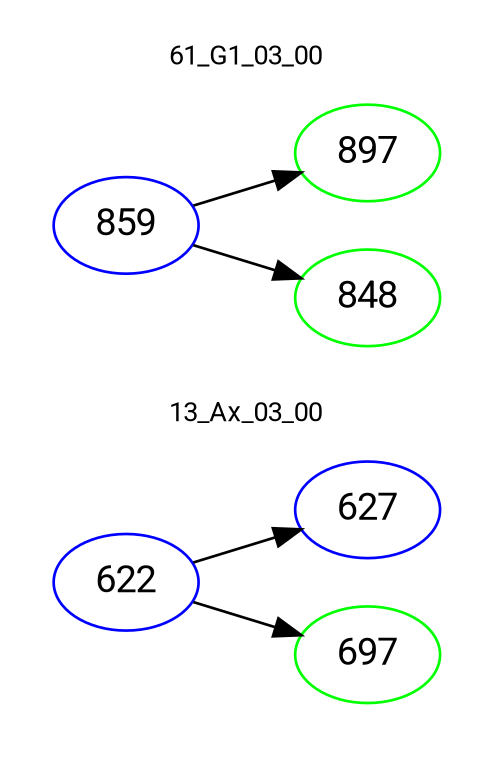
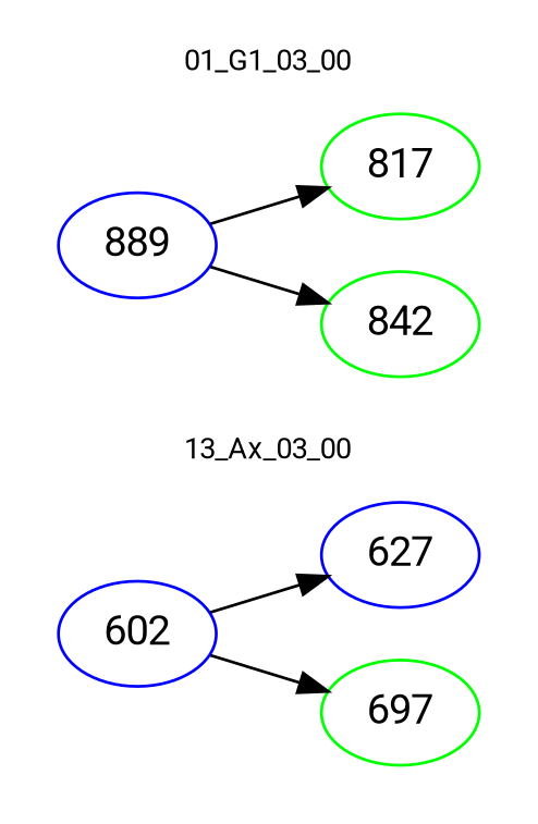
  digraph {
    fontname=Roboto
    rankdir=LR
    node [color=blue fontname=Roboto]
    edge [color=black fontname=Roboto]
-   n1 [label=622]
+   n1 [label=602]
    n2 [color=green label=697]
    n3 [label=627]
-   n4 [label=859]
-   n5 [color=green label=848]
-   n6 [color=green label=897]
+   n4 [label=889]
+   n5 [color=green label=842]
+   n6 [color=green label=817]
    subgraph cluster_1 {
      color=white
      fontsize=10
      label="13_Ax_03_00"
      n1
      n2
      n3
    }
    subgraph cluster_2 {
      color=white
      fontsize=10
-     label="61_G1_03_00"
+     label="01_G1_03_00"
      n4
      n5
      n6
    }
    n1 -> n2
    n1 -> n3
    n4 -> n5
    n4 -> n6
  }
